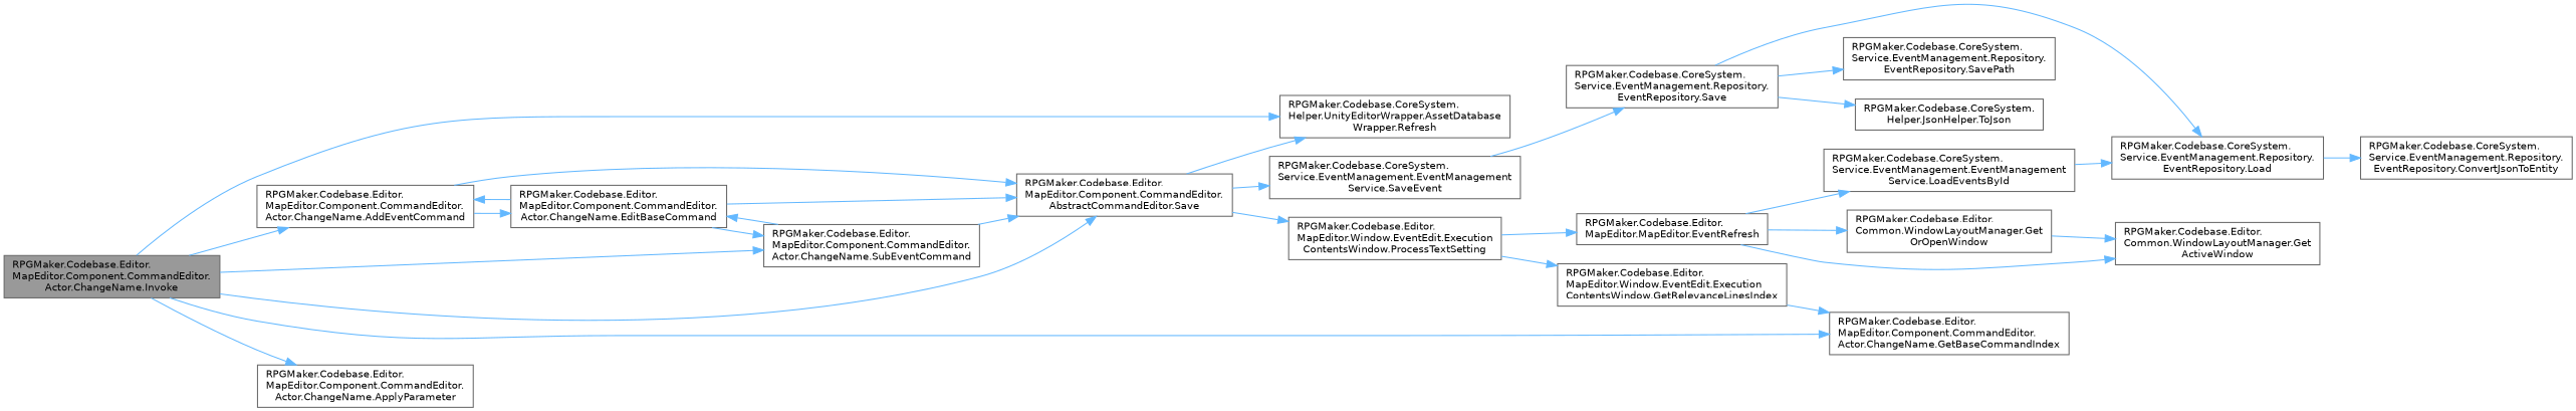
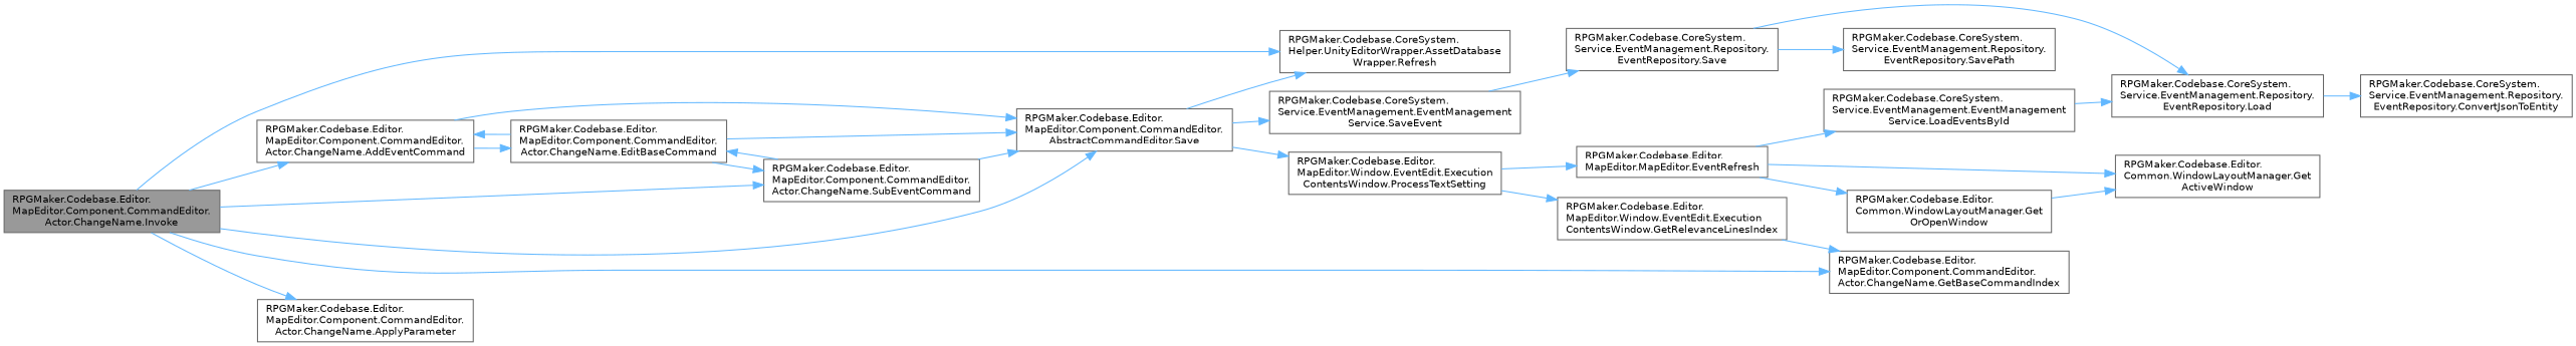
  digraph {
    rankdir=LR
    node [color=grey40 fillcolor=white fontname=Helvetica fontsize=10 shape=box style=filled]
    edge [color=steelblue1 fontname=Helvetica fontsize=10 labelfontname=Helvetica labelfontsize=10 style=solid]
    n1 [color=gray40 fillcolor=grey60 fontcolor=black height=0.2 label="RPGMaker.Codebase.Editor.\lMapEditor.Component.CommandEditor.\lActor.ChangeName.Invoke" width=0.4]
    n2 [height=0.2 label="RPGMaker.Codebase.Editor.\lMapEditor.Component.CommandEditor.\lActor.ChangeName.AddEventCommand" width=0.4]
    n3 [height=0.2 label="RPGMaker.Codebase.Editor.\lMapEditor.Component.CommandEditor.\lAbstractCommandEditor.Save" width=0.4]
    n4 [height=0.2 label="RPGMaker.Codebase.Editor.\lMapEditor.Component.CommandEditor.\lActor.ChangeName.GetBaseCommandIndex" width=0.4]
    n5 [height=0.2 label="RPGMaker.Codebase.CoreSystem.\lHelper.UnityEditorWrapper.AssetDatabase\lWrapper.Refresh" width=0.4]
    n6 [height=0.2 label="RPGMaker.Codebase.Editor.\lMapEditor.Component.CommandEditor.\lActor.ChangeName.SubEventCommand" width=0.4]
    n7 [height=0.2 label="RPGMaker.Codebase.Editor.\lMapEditor.Component.CommandEditor.\lActor.ChangeName.ApplyParameter" width=0.4]
    n8 [height=0.2 label="RPGMaker.Codebase.Editor.\lMapEditor.Component.CommandEditor.\lActor.ChangeName.EditBaseCommand" width=0.4]
    n9 [height=0.2 label="RPGMaker.Codebase.Editor.\lMapEditor.Window.EventEdit.Execution\lContentsWindow.ProcessTextSetting" width=0.4]
    n10 [height=0.2 label="RPGMaker.Codebase.CoreSystem.\lService.EventManagement.EventManagement\lService.SaveEvent" width=0.4]
    n11 [height=0.2 label="RPGMaker.Codebase.Editor.\lMapEditor.MapEditor.EventRefresh" width=0.4]
    n12 [height=0.2 label="RPGMaker.Codebase.Editor.\lMapEditor.Window.EventEdit.Execution\lContentsWindow.GetRelevanceLinesIndex" width=0.4]
    n13 [height=0.2 label="RPGMaker.Codebase.Editor.\lCommon.WindowLayoutManager.Get\lActiveWindow" width=0.4]
    n14 [height=0.2 label="RPGMaker.Codebase.Editor.\lCommon.WindowLayoutManager.Get\lOrOpenWindow" width=0.4]
    n15 [height=0.2 label="RPGMaker.Codebase.CoreSystem.\lService.EventManagement.EventManagement\lService.LoadEventsById" width=0.4]
    n16 [height=0.2 label="RPGMaker.Codebase.CoreSystem.\lService.EventManagement.Repository.\lEventRepository.Load" width=0.4]
    n17 [height=0.2 label="RPGMaker.Codebase.CoreSystem.\lService.EventManagement.Repository.\lEventRepository.ConvertJsonToEntity" width=0.4]
    n18 [height=0.2 label="RPGMaker.Codebase.CoreSystem.\lService.EventManagement.Repository.\lEventRepository.Save" width=0.4]
    n19 [height=0.2 label="RPGMaker.Codebase.CoreSystem.\lService.EventManagement.Repository.\lEventRepository.SavePath" width=0.4]
-   n20 [height=0.2 label="RPGMaker.Codebase.CoreSystem.\lHelper.JsonHelper.ToJson" width=0.4]
    n1 -> n2
    n1 -> n3
    n1 -> n4
    n1 -> n5
    n1 -> n6
    n1 -> n7
    n2 -> n3
    n2 -> n8
    n3 -> n5
    n3 -> n9
    n3 -> n10
    n6 -> n3
    n6 -> n8
    n8 -> n2
    n8 -> n3
    n8 -> n6
    n9 -> n11
    n9 -> n12
    n10 -> n18
    n11 -> n13
    n11 -> n14
    n11 -> n15
    n12 -> n4
    n14 -> n13
    n15 -> n16
    n16 -> n17
    n18 -> n16
    n18 -> n19
-   n18 -> n20
  }
